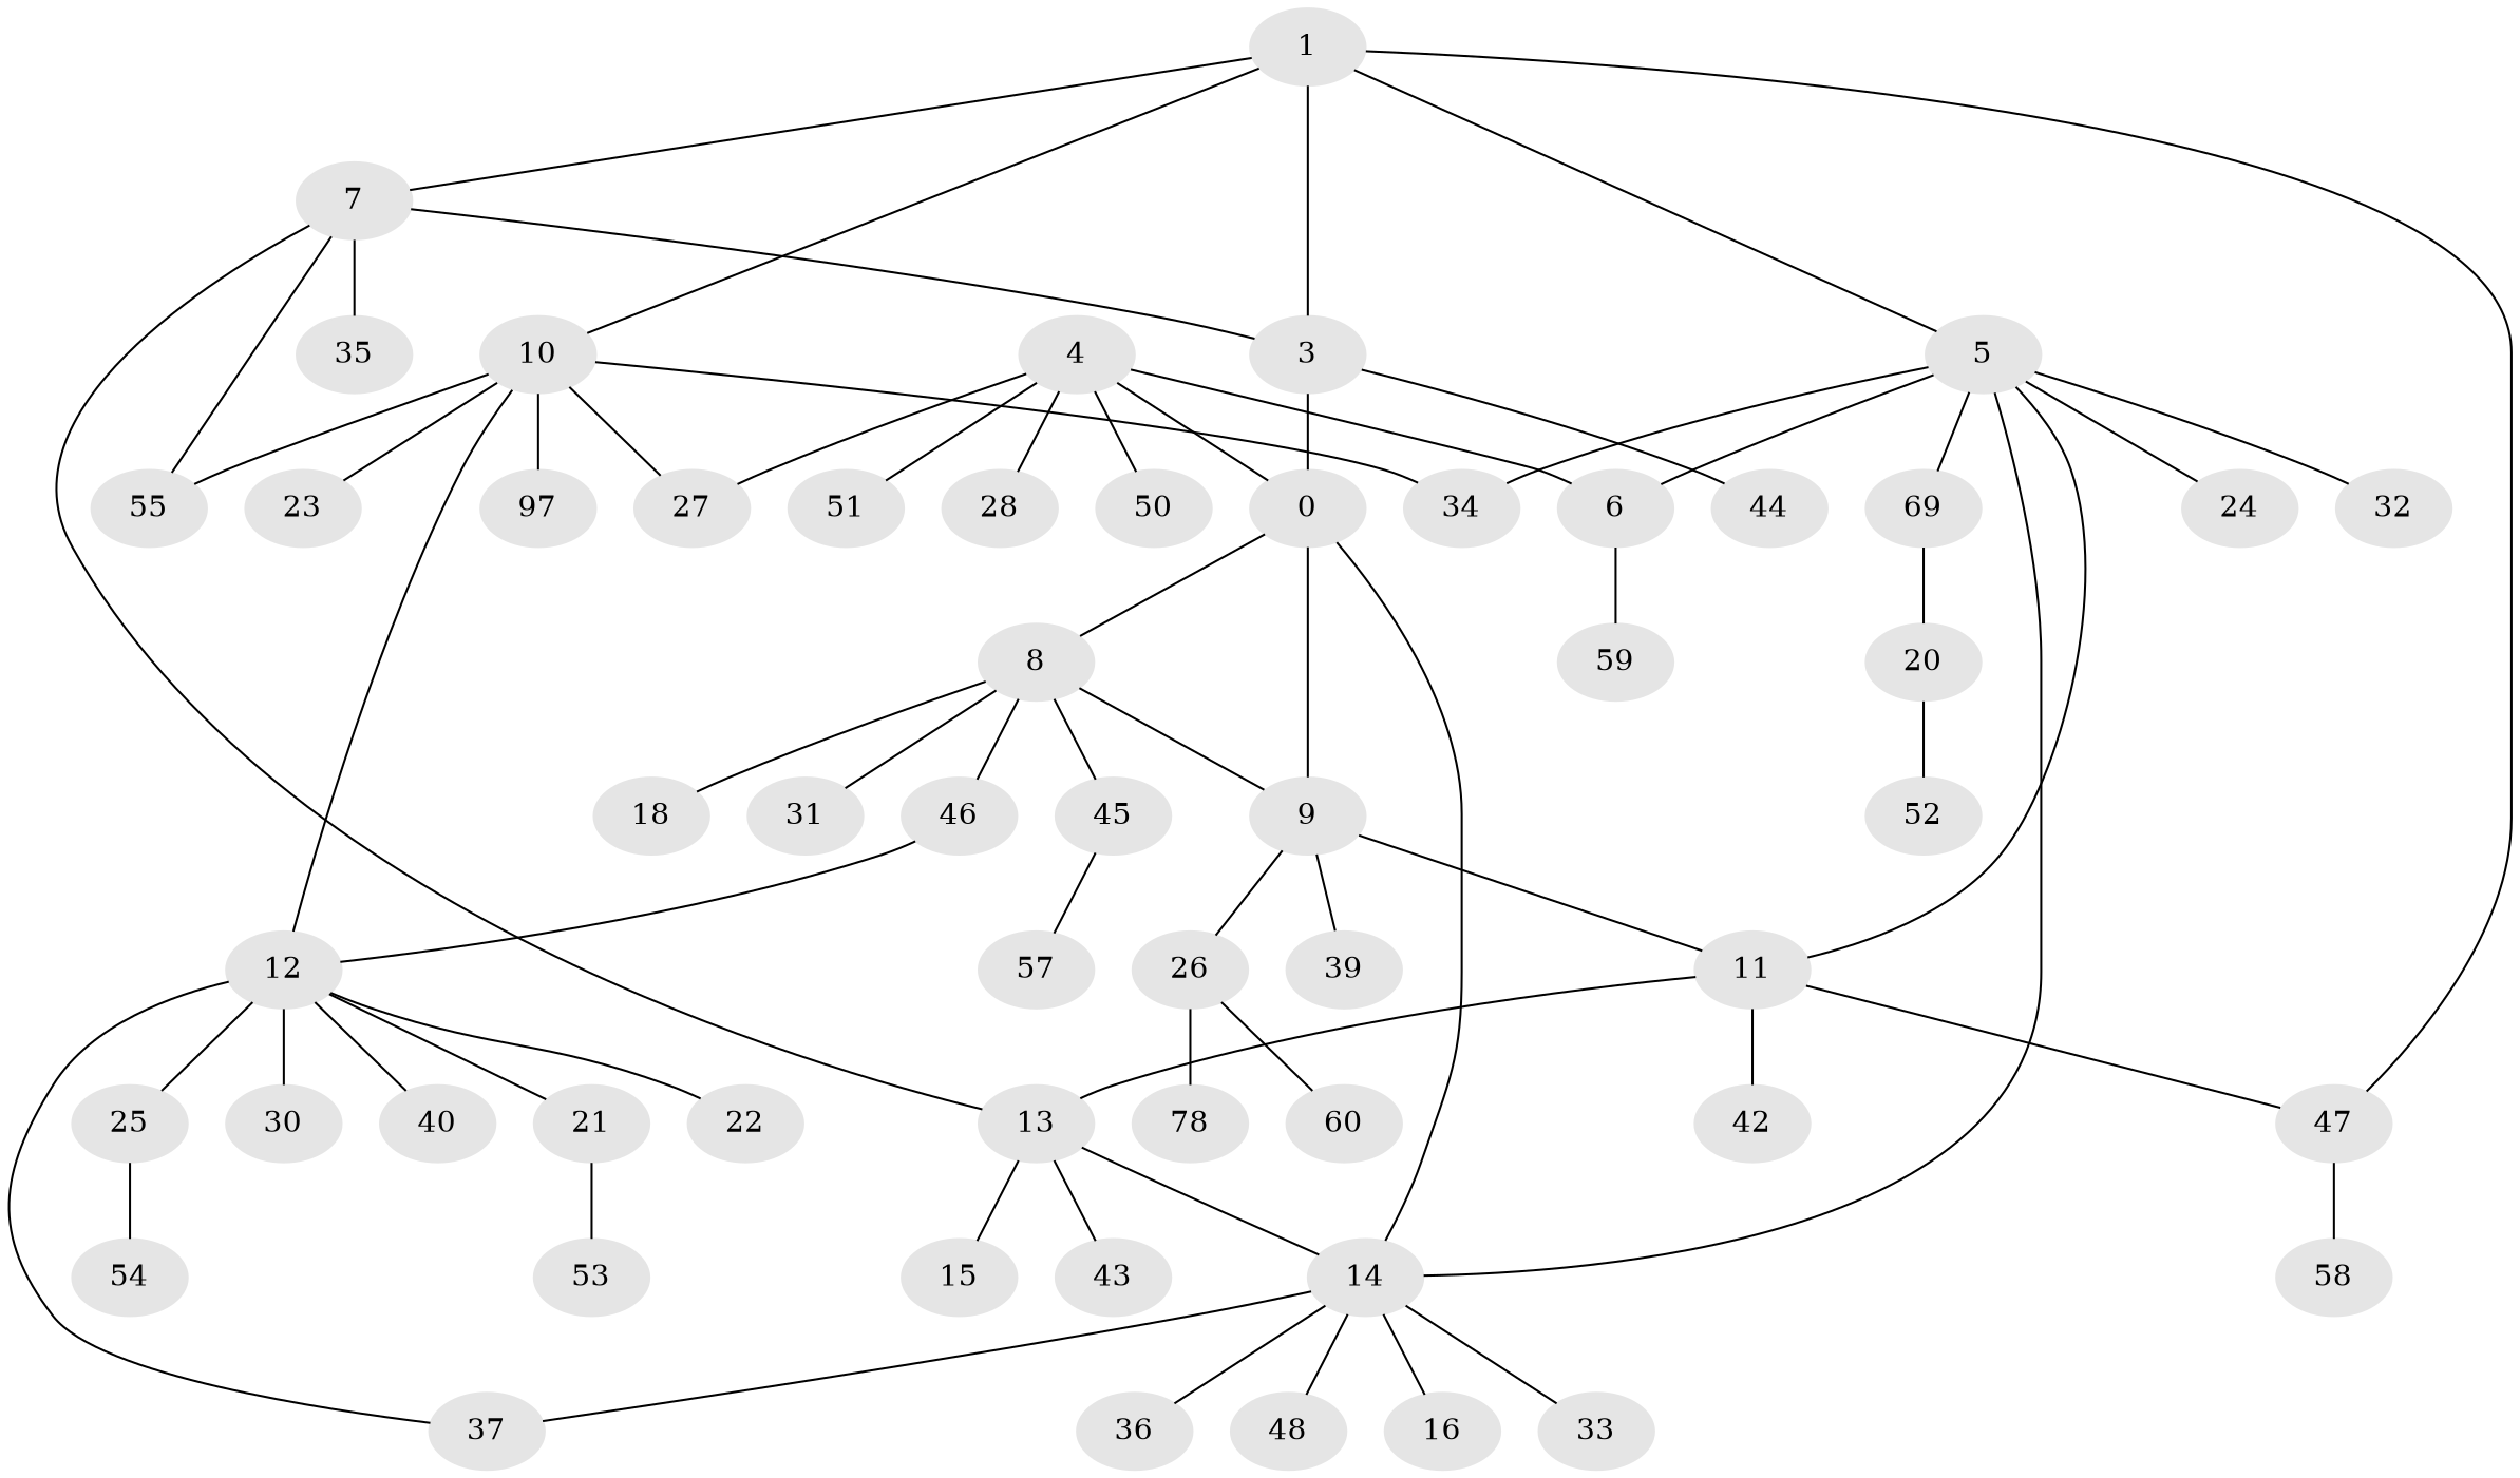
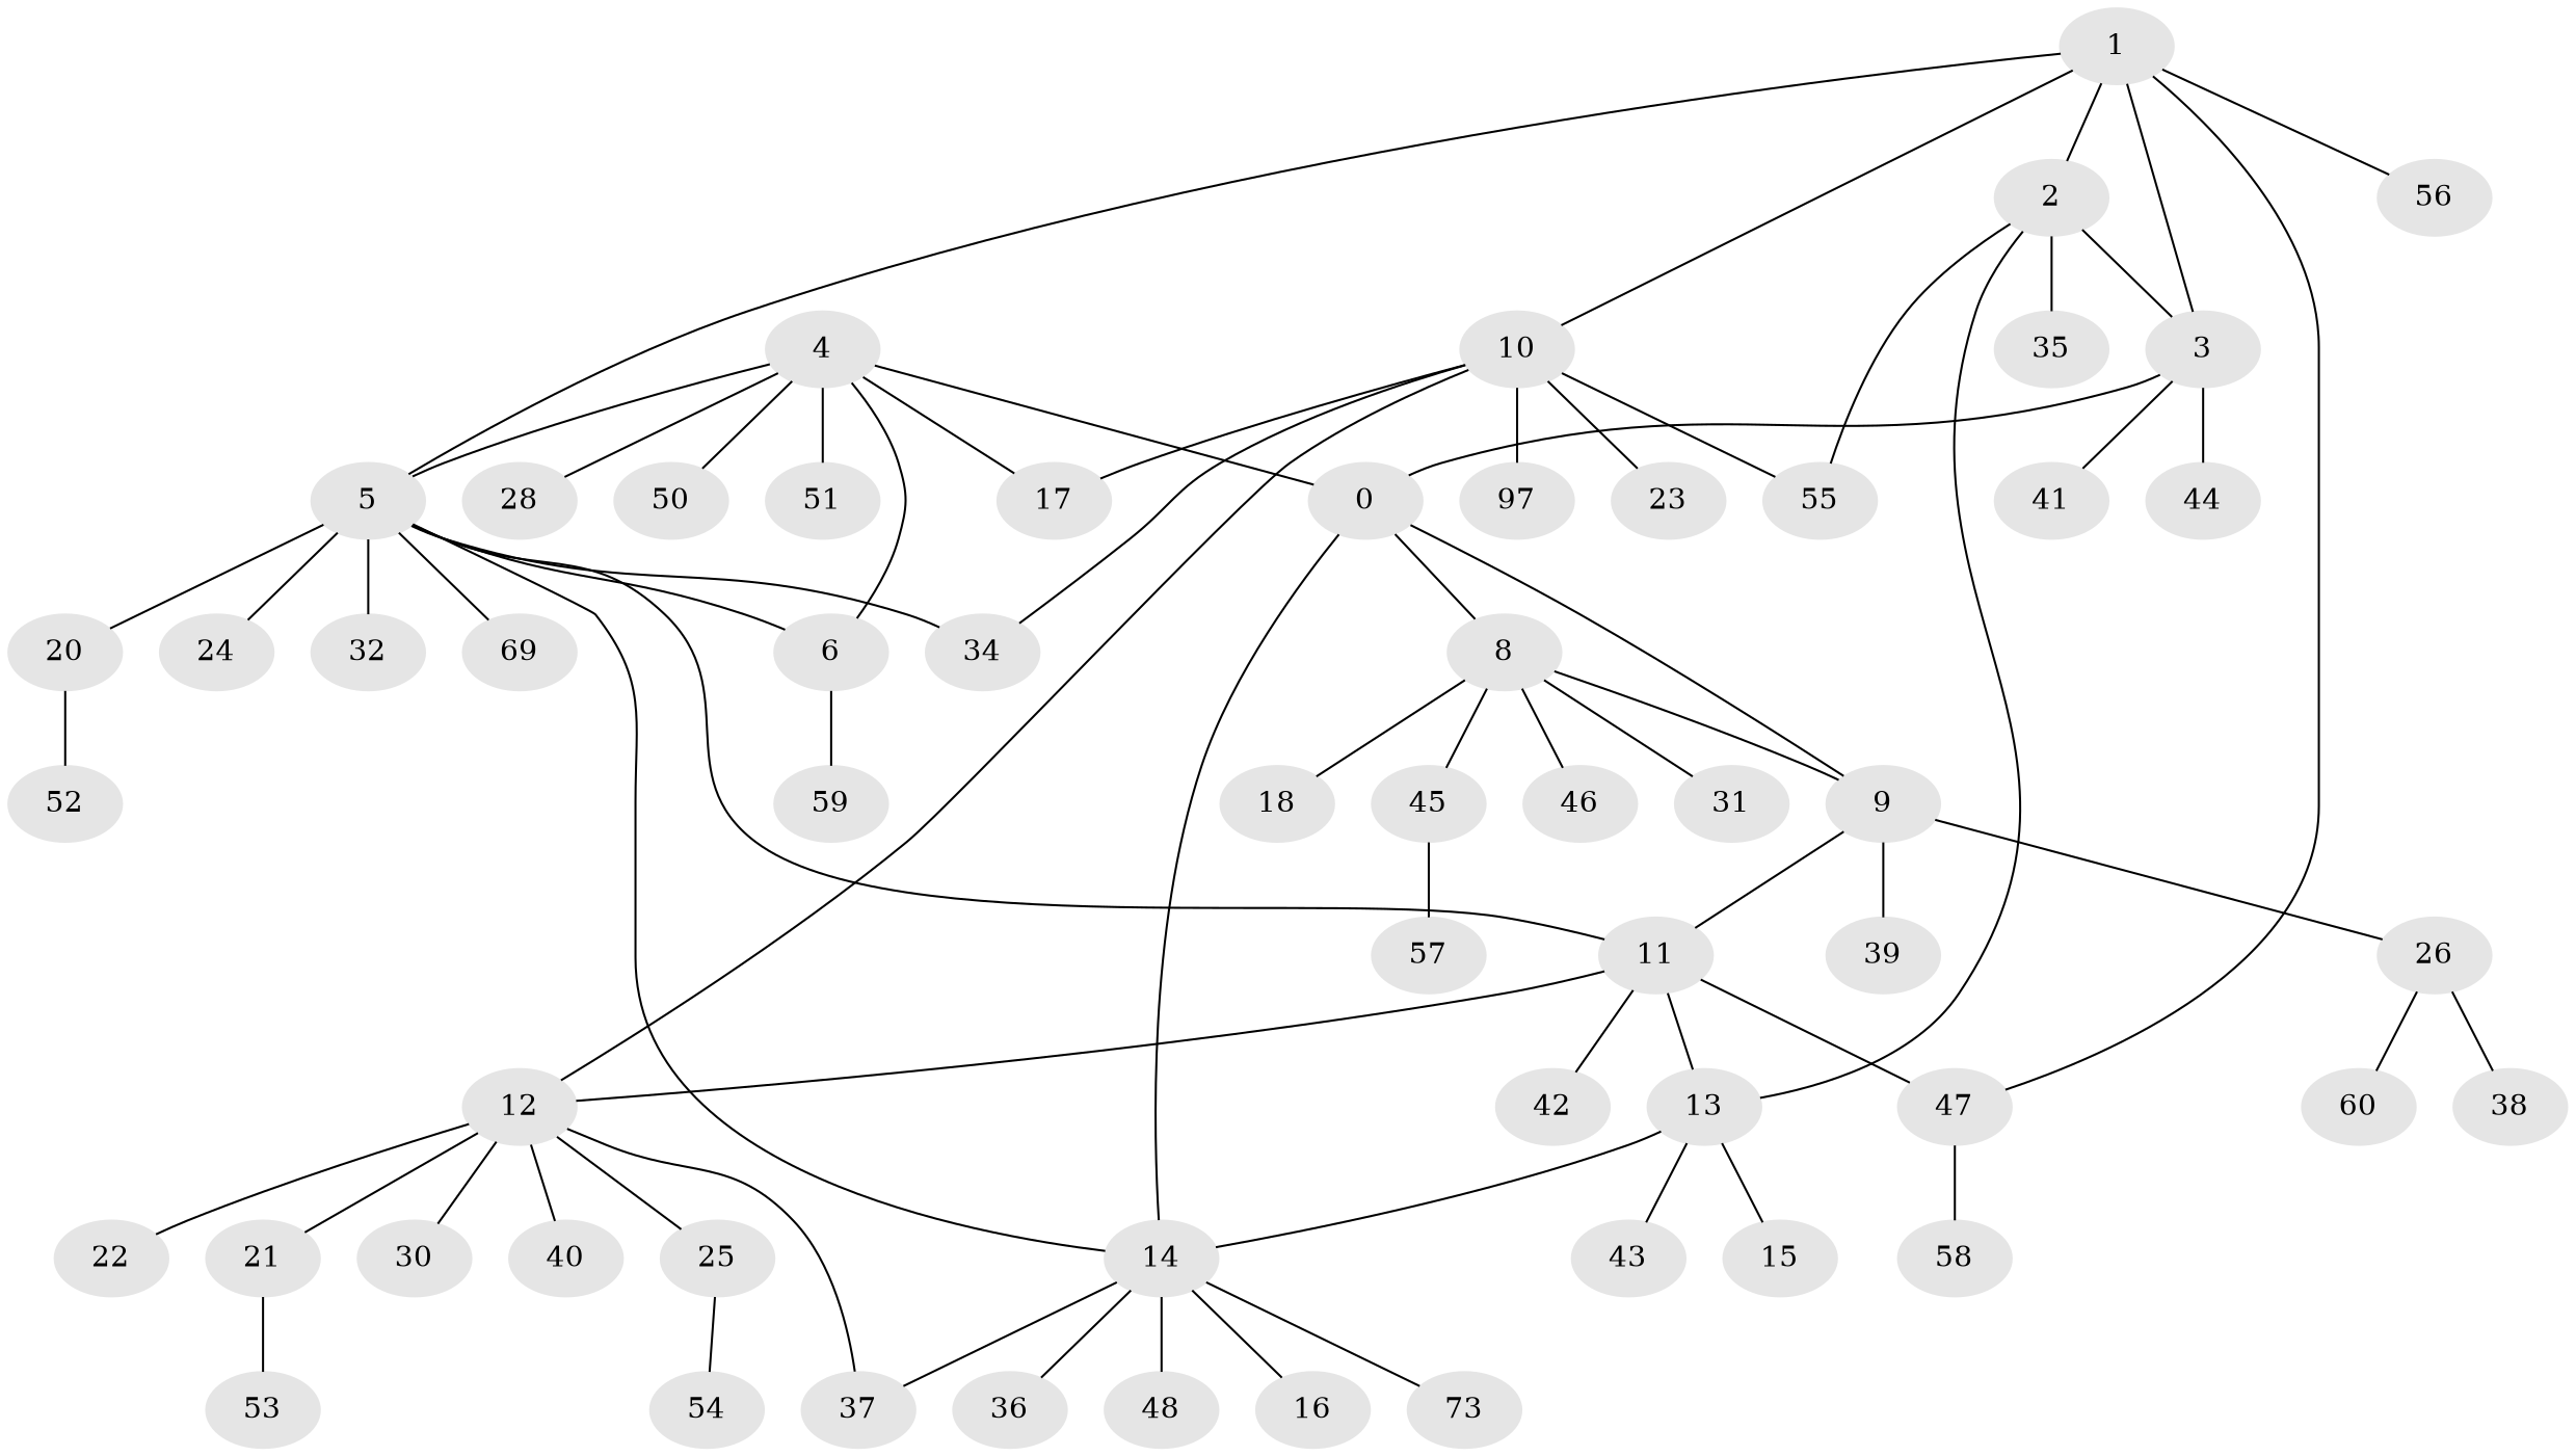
  graph {
    node [color=gray90 style=filled]
    1
-   2 [label=7]
+   2
    3
    10
    47
+   56
    5
    13
    35
    55
    n11 [label=0]
+   41
    44
    4
    6
-   27
+   27 [label=17]
    28
    50
    51
    34
    12
    n22 [label=97]
    23
    58
    14
    15
    43
    8
    9
    11
    n31 [label=69]
    20
    24
    32
    59
    42
    37
    16
-   33
+   33 [label=73]
    36
    48
    52
    18
    31
    45
    46
    26
    39
    57
-   38 [label=78]
+   38
    60
    21
    22
    25
    30
    40
    53
    54
    1 -- 2
    1 -- 3
    1 -- 10
    1 -- 47
+   1 -- 56
    1 -- 5
    2 -- 3
    2 -- 13
    2 -- 35
    2 -- 55
    3 -- n11
+   3 -- 41
    3 -- 44
    10 -- 55
    10 -- 27
    10 -- 34
    10 -- 12
    10 -- n22
    10 -- 23
    47 -- 58
    5 -- 6
    5 -- 34
    5 -- 14
    5 -- 11
    5 -- n31
-   n31 -- 20
+   5 -- 20
    5 -- 24
    5 -- 32
    13 -- 14
    13 -- 15
    13 -- 43
    n11 -- 14
    n11 -- 8
    n11 -- 9
+   4 -- 5
    4 -- n11
    4 -- 6
    4 -- 27
    4 -- 28
    4 -- 50
    4 -- 51
    6 -- 59
    12 -- 37
    12 -- 21
    12 -- 22
    12 -- 25
    12 -- 30
    12 -- 40
    14 -- 37
    14 -- 16
    14 -- 33
    14 -- 36
    14 -- 48
    8 -- 9
    8 -- 18
    8 -- 31
    8 -- 45
    8 -- 46
    9 -- 11
    9 -- 26
    9 -- 39
    11 -- 47
    11 -- 13
-   46 -- 12
+   11 -- 12
    11 -- 42
    20 -- 52
    45 -- 57
    26 -- 38
    26 -- 60
    21 -- 53
    25 -- 54
  }
